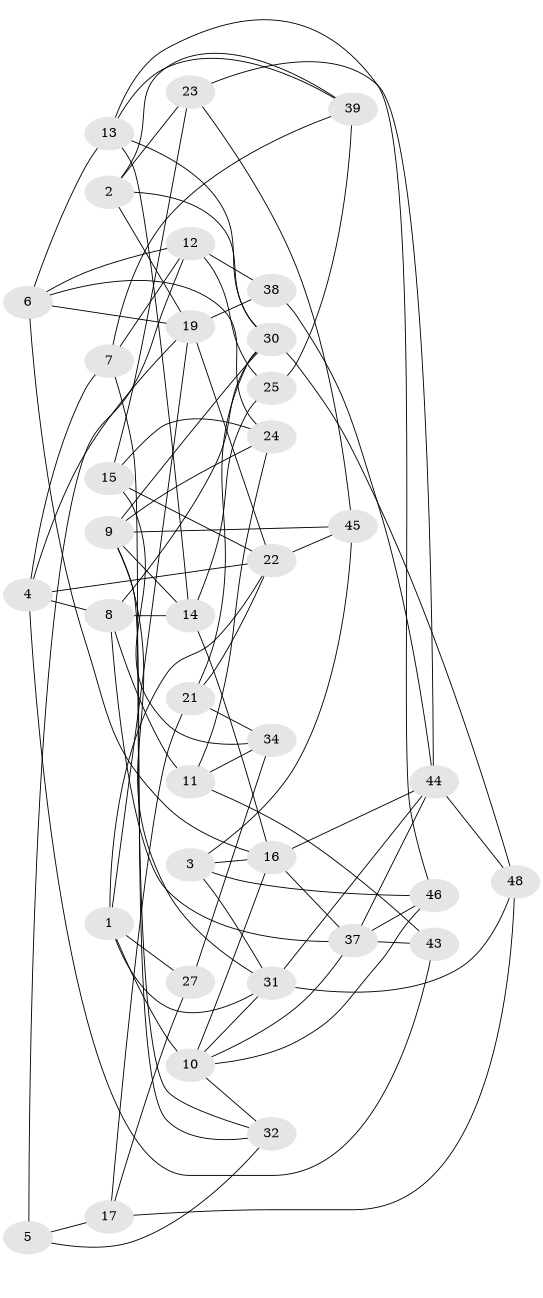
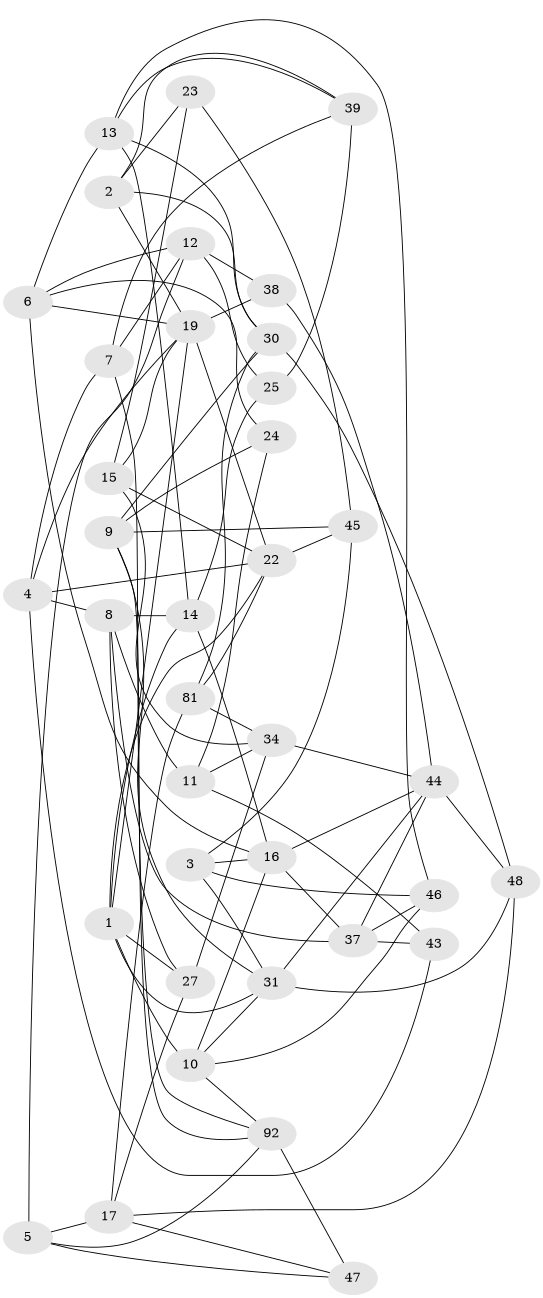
  graph {
    rankdir=LR
    node [color=gray90 style=filled]
    1 [super="+33"]
    10 [super="+18"]
    14 [super="+49"]
    19 [super="+26"]
    22 [super="+42"]
    27
    31 [super="+41"]
    16 [super="+28"]
    46
-   32 [super="+52"]
+   32 [super="+52" label=92]
    37 [super="+53"]
    25
    38
    45
    34
    44 [super="+51"]
    48
    2
    23
    30 [super="+36"]
    39
    3
    4 [super="+20"]
    7
    8 [super="+29"]
    43
    12
    11
    5
    17 [super="+54"]
-   21
+   47
+   21 [label=81]
    6 [super="+35"]
    13 [super="+50"]
    24
    9 [super="+40"]
    15
    1 -- 10
-   9 -- 14
+   1 -- 14
    1 -- 19
    1 -- 22
    1 -- 27
    1 -- 31
    10 -- 31
    10 -- 16
    10 -- 46
    10 -- 32
-   10 -- 37
    14 -- 16
    14 -- 25
    19 -- 22
    19 -- 38
    22 -- 45
    27 -- 34
    31 -- 44
    31 -- 48
    16 -- 37
    16 -- 44
+   32 -- 47
    37 -- 46
    37 -- 44
    37 -- 43
    25 -- 39
    38 -- 44
    44 -- 48
    2 -- 19
    2 -- 23
    2 -- 30
    2 -- 39
    23 -- 45
-   23 -- 44
+   34 -- 44
    30 -- 48
    3 -- 31
    3 -- 16
    3 -- 46
    3 -- 45
    4 -- 19
    4 -- 22
    4 -- 7
    4 -- 8
    4 -- 43 [weight=2]
    7 -- 32
    7 -- 39
    7 -- 12
    8 -- 14 [weight=2]
-   8 -- 30
+   8 -- 27
    8 -- 37
    8 -- 11
    12 -- 25
    12 -- 38
    11 -- 34
    11 -- 43
    11 -- 24
    5 -- 32
    5 -- 12
    5 -- 17
+   5 -- 47
    17 -- 27
    17 -- 48
+   17 -- 47 [weight=2]
    17 -- 21
    21 -- 22
    21 -- 34
    21 -- 30
    6 -- 19
    6 -- 16 [weight=2]
    6 -- 12
    6 -- 13
    6 -- 24
    13 -- 14
    13 -- 46
    13 -- 30 [weight=2]
    13 -- 39
    9 -- 31
    9 -- 32 [weight=2]
    9 -- 45
    9 -- 30
    9 -- 24
    15 -- 22
    15 -- 34
    15 -- 23
-   15 -- 24
+   15 -- 19
  }
